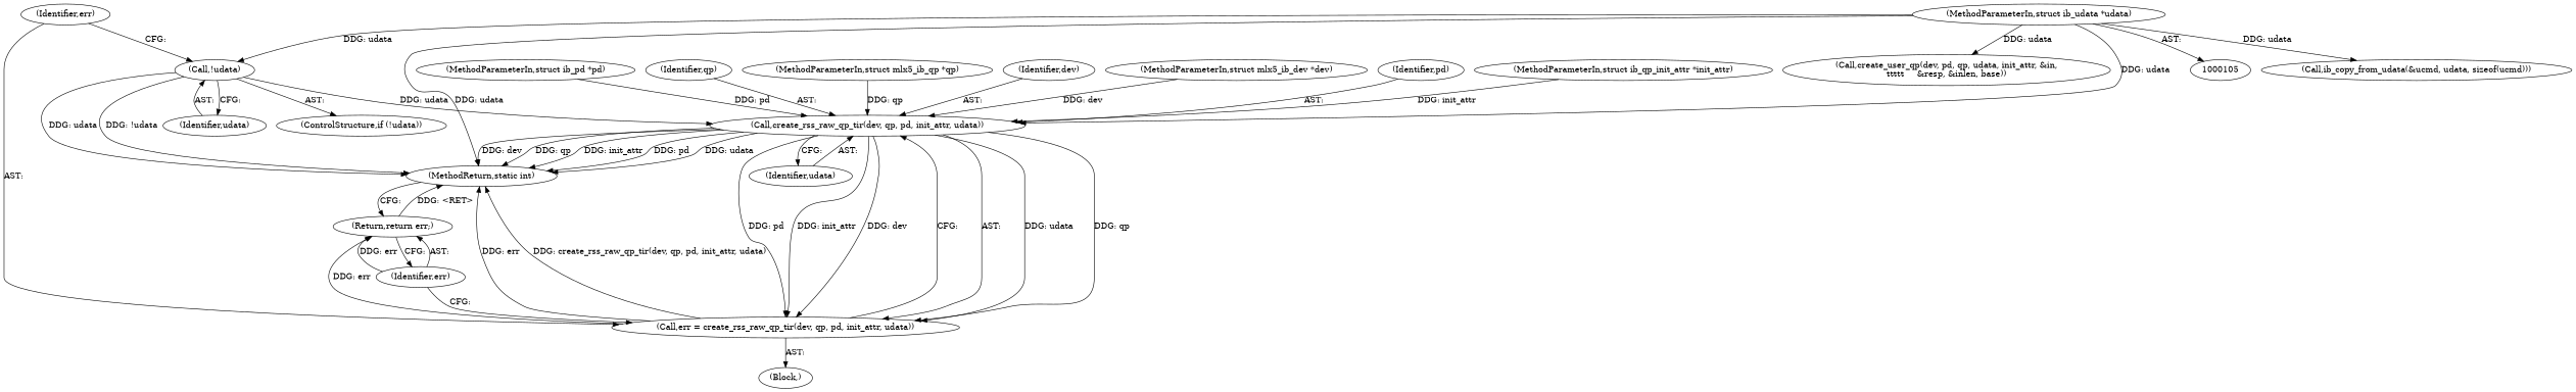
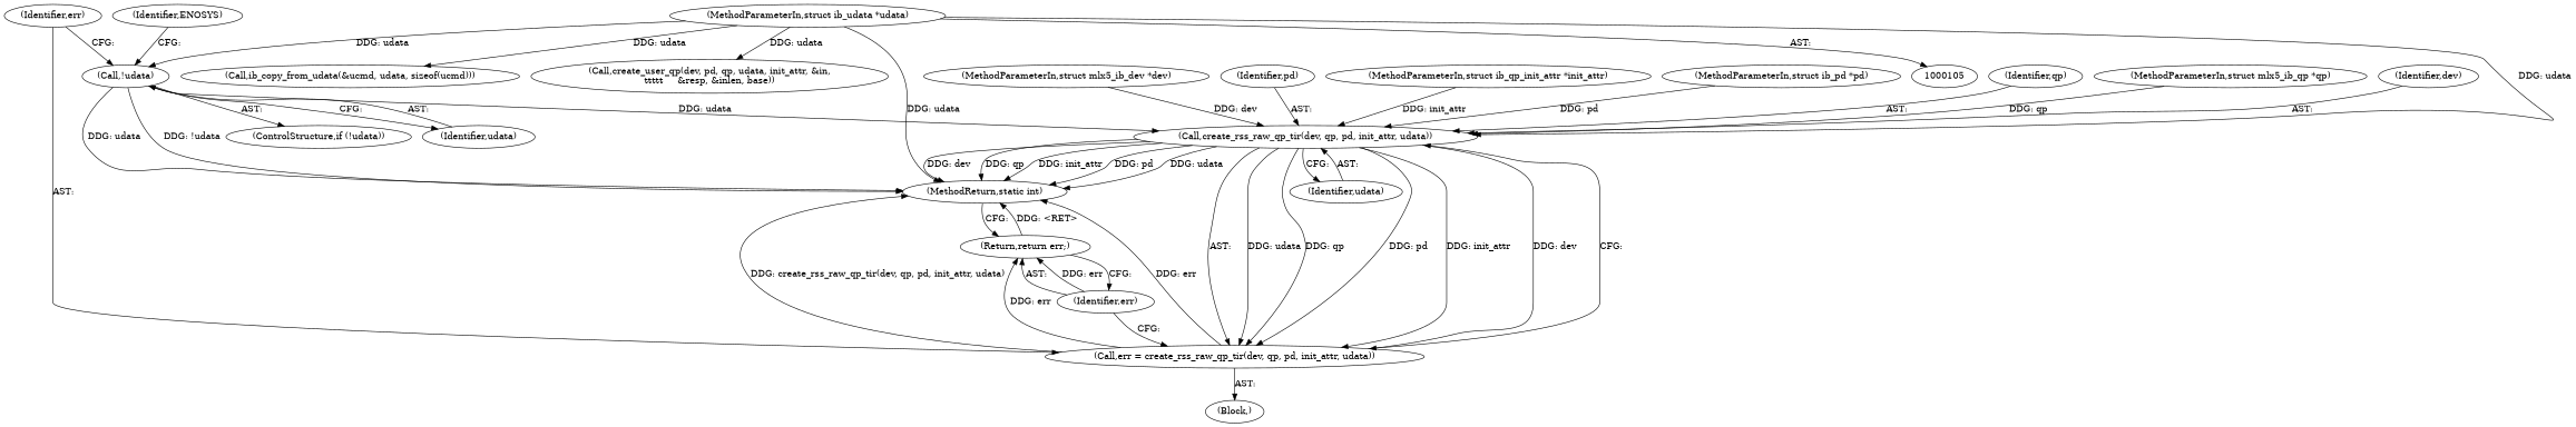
  digraph {
    n1 [label="(Call,!udata)"]
    n2 [label="(Call,create_rss_raw_qp_tir(dev, qp, pd, init_attr, udata))"]
    n3 [label="(ControlStructure,if (!udata))"]
    n4 [label="(Identifier,udata)"]
    n5 [label="(MethodReturn,static int)"]
    n6 [label="(Call,err = create_rss_raw_qp_tir(dev, qp, pd, init_attr, udata))"]
    n7 [label="(Identifier,udata)"]
    n8 [label="(Return,return err;)"]
    n9 [label="(MethodParameterIn,struct ib_udata *udata)"]
    n10 [label="(Call,ib_copy_from_udata(&ucmd, udata, sizeof(ucmd)))"]
    n11 [label="(Call,create_user_qp(dev, pd, qp, udata, init_attr, &in,\n\t\t\t\t\t     &resp, &inlen, base))"]
    1000105
    n13 [label="(Block,)"]
    n14 [label="(Identifier,err)"]
    n15 [label="(MethodParameterIn,struct ib_qp_init_attr *init_attr)"]
    n16 [label="(MethodParameterIn,struct ib_pd *pd)"]
    n17 [label="(Identifier,qp)"]
    n18 [label="(Identifier,err)"]
+   n19 [label="(Identifier,ENOSYS)"]
    n20 [label="(MethodParameterIn,struct mlx5_ib_qp *qp)"]
    n21 [label="(Identifier,dev)"]
    n22 [label="(MethodParameterIn,struct mlx5_ib_dev *dev)"]
    n23 [label="(Identifier,pd)"]
    n1 -> n2 [label="DDG: udata"]
    n1 -> n3 [label="AST: "]
    n1 -> n4 [label="CFG: "]
    n1 -> n5 [label="DDG: !udata"]
    n1 -> n5 [label="DDG: udata"]
    n2 -> n5 [label="DDG: udata"]
    n2 -> n5 [label="DDG: dev"]
    n2 -> n5 [label="DDG: qp"]
    n2 -> n5 [label="DDG: init_attr"]
    n2 -> n5 [label="DDG: pd"]
    n2 -> n6 [label="AST: "]
    n2 -> n6 [label="DDG: udata"]
    n2 -> n6 [label="DDG: qp"]
    n2 -> n6 [label="DDG: pd"]
    n2 -> n6 [label="DDG: dev"]
    n2 -> n6 [label="DDG: init_attr"]
    n2 -> n7 [label="CFG: "]
    n4 -> n1 [label="AST: "]
    n5 -> n8 [label="CFG: "]
    n6 -> n2 [label="CFG: "]
    n6 -> n5 [label="DDG: err"]
    n6 -> n5 [label="DDG: create_rss_raw_qp_tir(dev, qp, pd, init_attr, udata)"]
    n6 -> n8 [label="DDG: err"]
    n6 -> n13 [label="AST: "]
    n7 -> n2 [label="AST: "]
    n8 -> n5 [label="DDG: <RET>"]
    n8 -> n14 [label="CFG: "]
    n9 -> n1 [label="DDG: udata"]
    n9 -> n2 [label="DDG: udata"]
    n9 -> n5 [label="DDG: udata"]
    n9 -> n10 [label="DDG: udata"]
    n9 -> n11 [label="DDG: udata"]
    n9 -> 1000105 [label="AST: "]
    n14 -> n6 [label="CFG: "]
    n14 -> n8 [label="AST: "]
    n14 -> n8 [label="DDG: err"]
    n15 -> n2 [label="DDG: init_attr"]
    n16 -> n2 [label="DDG: pd"]
    n17 -> n2 [label="AST: "]
    n18 -> n1 [label="CFG: "]
    n18 -> n6 [label="AST: "]
+   n19 -> n1 [label="CFG: "]
    n20 -> n2 [label="DDG: qp"]
    n21 -> n2 [label="AST: "]
    n22 -> n2 [label="DDG: dev"]
    n23 -> n2 [label="AST: "]
  }
